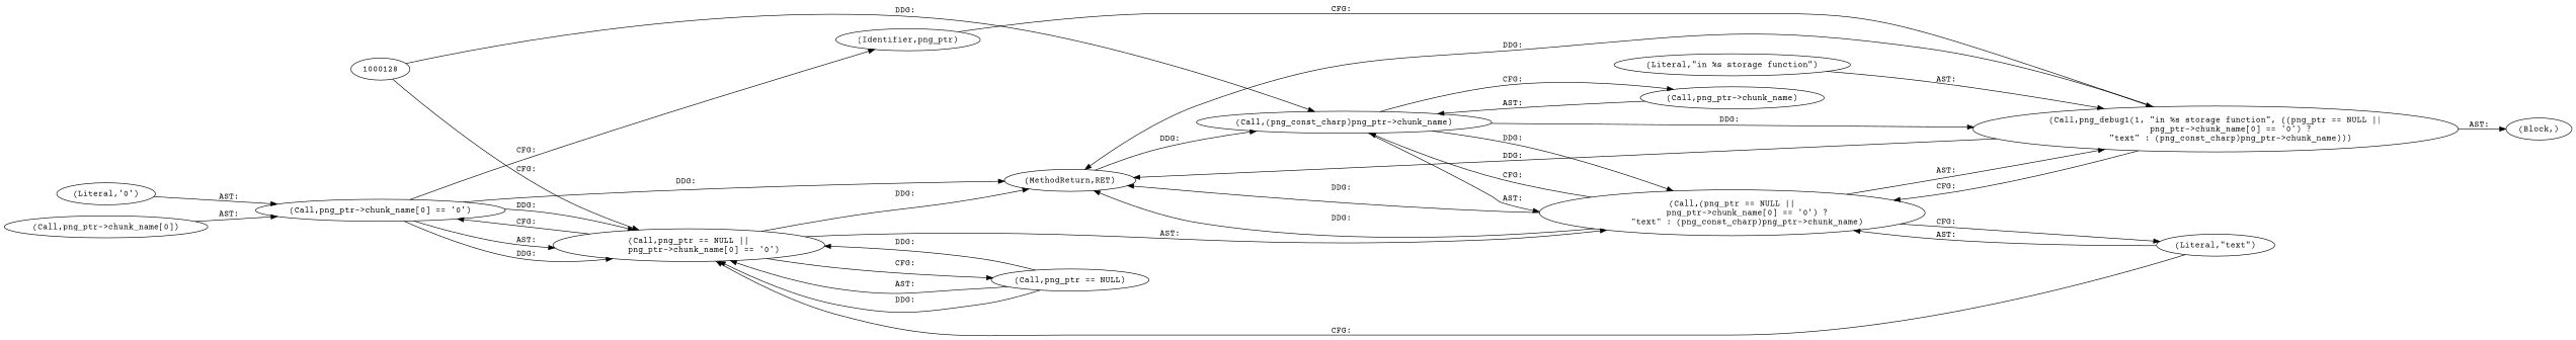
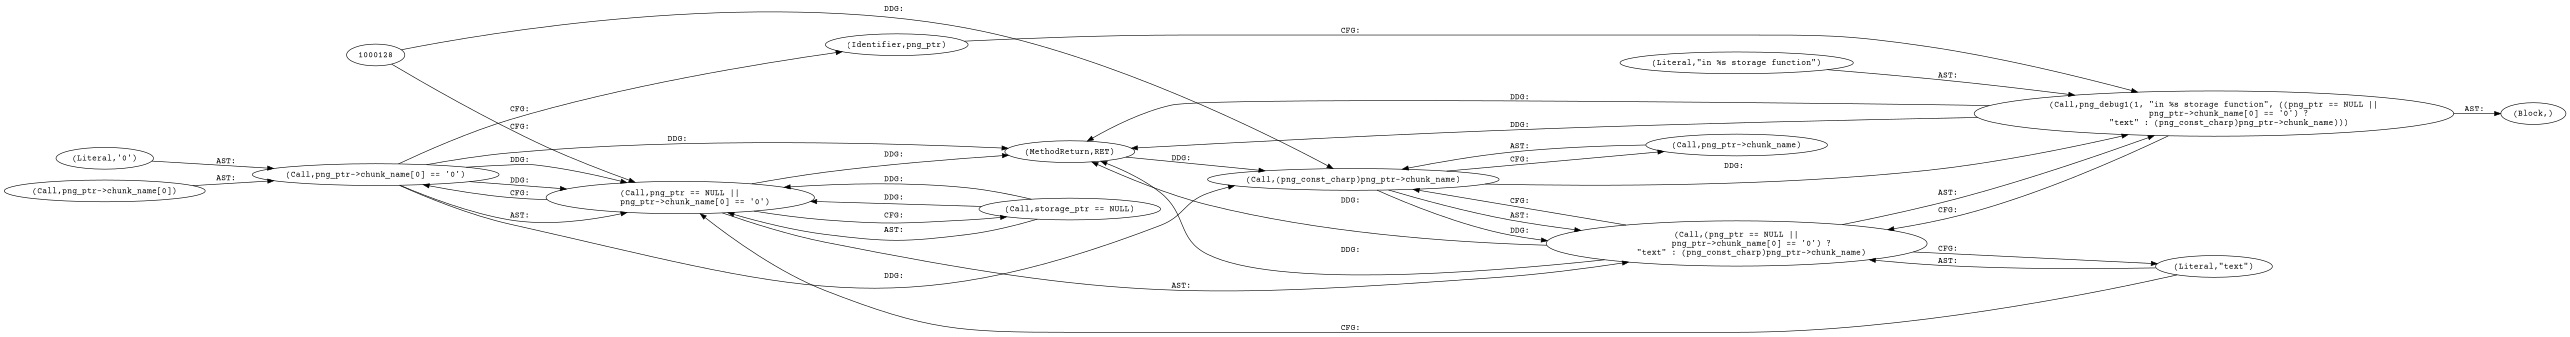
  digraph {
    fontname="Courier Prime"
    rankdir=LR
    node [fontname="Courier Prime"]
    edge [fontname="Courier Prime"]
    n1 [label="(Call,png_ptr->chunk_name[0] == '\0')"]
    n2 [label="(Call,png_ptr == NULL ||\n      png_ptr->chunk_name[0] == '\0')"]
    n3 [label="(Call,(png_const_charp)png_ptr->chunk_name)"]
    n4 [label="(MethodReturn,RET)"]
    n5 [label="(Identifier,png_ptr)"]
    n6 [label="(Call,(png_ptr == NULL ||\n      png_ptr->chunk_name[0] == '\0') ?\n      \"text\" : (png_const_charp)png_ptr->chunk_name)"]
-   n7 [label="(Call,png_ptr == NULL)"]
+   n7 [label="(Call,storage_ptr == NULL)"]
    n8 [label="(Call,png_debug1(1, \"in %s storage function\", ((png_ptr == NULL ||\n      png_ptr->chunk_name[0] == '\0') ?\n      \"text\" : (png_const_charp)png_ptr->chunk_name)))"]
    n9 [label="(Call,png_ptr->chunk_name)"]
    n10 [label="(Literal,'\0')"]
    n11 [label="(Literal,\"text\")"]
    n12 [label="(Block,)"]
    n13 [label="(Call,png_ptr->chunk_name[0])"]
    n14 [label="(Literal,\"in %s storage function\")"]
    1000128
    n1 -> n2 [label="AST: "]
    n1 -> n2 [label="DDG: "]
    n1 -> n2 [label="DDG: "]
+   n1 -> n3 [label="DDG: "]
    n1 -> n4 [label="DDG: "]
    n1 -> n5 [label="CFG: "]
    n2 -> n1 [label="CFG: "]
    n2 -> n4 [label="DDG: "]
    n2 -> n6 [label="AST: "]
    n2 -> n7 [label="CFG: "]
    n3 -> n6 [label="AST: "]
    n3 -> n6 [label="DDG: "]
    n3 -> n8 [label="DDG: "]
    n3 -> n9 [label="CFG: "]
    n4 -> n3 [label="DDG: "]
    n5 -> n8 [label="CFG: "]
    n6 -> n3 [label="CFG: "]
    n6 -> n4 [label="DDG: "]
    n6 -> n4 [label="DDG: "]
    n6 -> n8 [label="AST: "]
    n6 -> n11 [label="CFG: "]
    n7 -> n2 [label="AST: "]
    n7 -> n2 [label="DDG: "]
    n7 -> n2 [label="DDG: "]
    n8 -> n4 [label="DDG: "]
    n8 -> n4 [label="DDG: "]
    n8 -> n6 [label="CFG: "]
    n8 -> n12 [label="AST: "]
    n9 -> n3 [label="AST: "]
    n10 -> n1 [label="AST: "]
    n11 -> n2 [label="CFG: "]
    n11 -> n6 [label="AST: "]
    n13 -> n1 [label="AST: "]
    n14 -> n8 [label="AST: "]
    1000128 -> n2 [label="CFG: "]
    1000128 -> n3 [label="DDG: "]
  }
